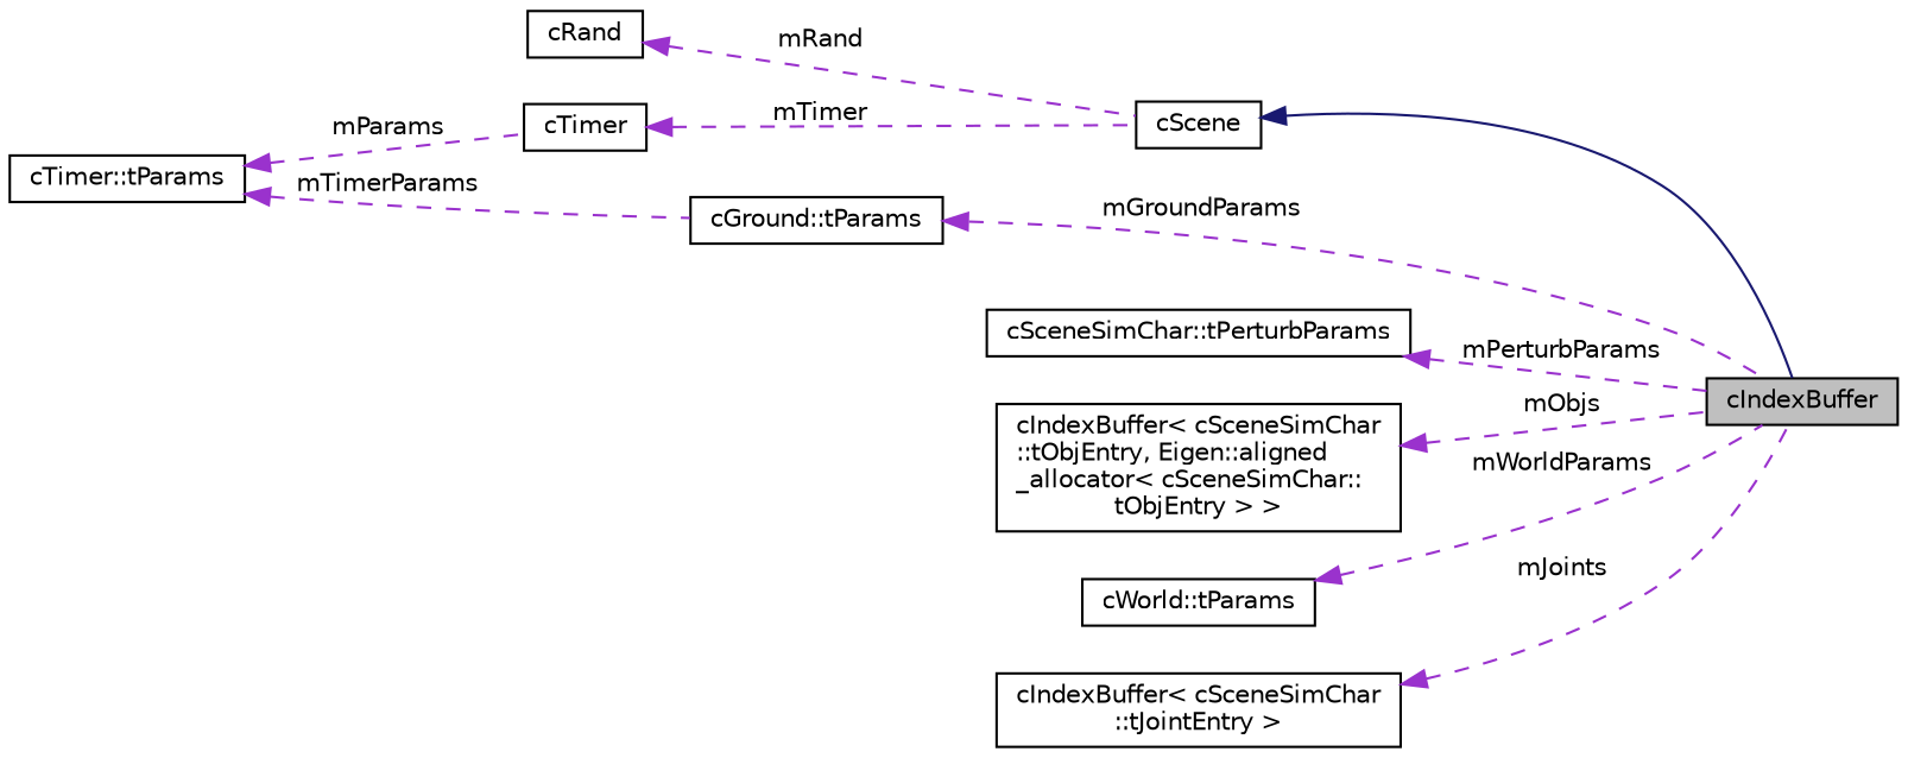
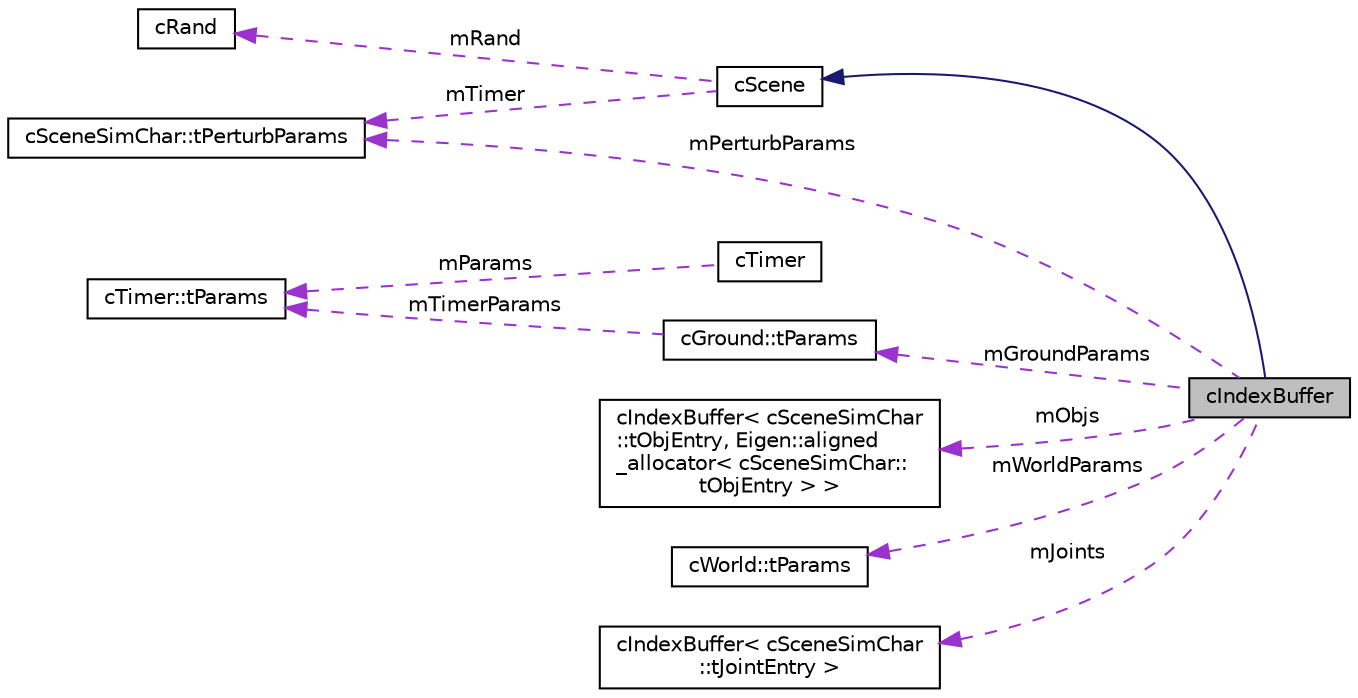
  digraph {
    rankdir=LR
    node [color=black fillcolor=white fontname=Helvetica fontsize=10 shape=record style=filled]
    edge [color=darkorchid3 dir=back fontname=Helvetica fontsize=10 labelfontname=Helvetica labelfontsize=10 style=dashed]
    n1 [fillcolor=grey75 fontcolor=black height=0.2 label=cIndexBuffer width=0.4]
    n2 [height=0.2 label=cScene width=0.4]
    n3 [height=0.2 label=cTimer width=0.4]
    n4 [height=0.2 label="cTimer::tParams" width=0.4]
    n5 [height=0.2 label="cGround::tParams" width=0.4]
    n6 [height=0.2 label=cRand width=0.4]
    n7 [height=0.2 label="cSceneSimChar::tPerturbParams" width=0.4]
    n8 [height=0.2 label="cIndexBuffer\< cSceneSimChar\l::tObjEntry, Eigen::aligned\l_allocator\< cSceneSimChar::\ltObjEntry \> \>" width=0.4]
    n9 [height=0.2 label="cWorld::tParams" width=0.4]
    n10 [height=0.2 label="cIndexBuffer\< cSceneSimChar\l::tJointEntry \>" width=0.4]
    n2 -> n1 [color=midnightblue style=solid]
-   n3 -> n2 [label=" mTimer"]
+   n7 -> n2 [label=" mTimer"]
    n4 -> n3 [label=" mParams"]
    n4 -> n5 [label=" mTimerParams"]
    n5 -> n1 [label=" mGroundParams"]
    n6 -> n2 [label=" mRand"]
    n7 -> n1 [label=" mPerturbParams"]
    n8 -> n1 [label=" mObjs"]
    n9 -> n1 [label=" mWorldParams"]
    n10 -> n1 [label=" mJoints"]
  }
